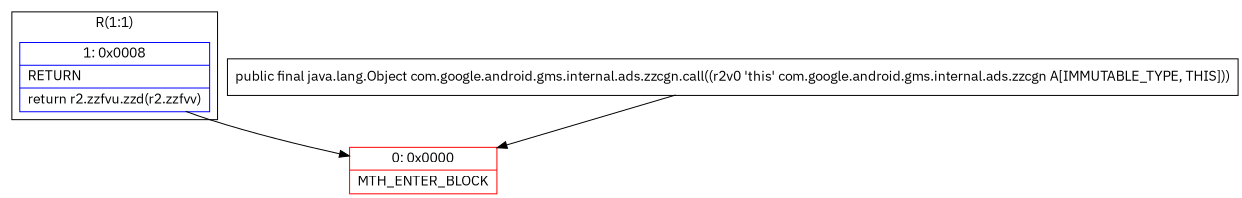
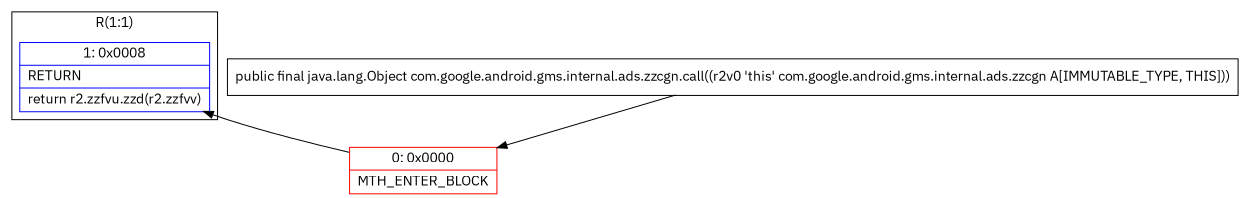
  digraph {
    fontname="IBM Plex Sans"
    node [shape=record fontname="IBM Plex Sans"]
    edge [fontname="IBM Plex Sans"]
    n1 [color=blue label="{1\:\ 0x0008|RETURN\l|return r2.zzfvu.zzd(r2.zzfvv)\l}"]
    n2 [color=red label="{0\:\ 0x0000|MTH_ENTER_BLOCK\l}"]
    n3 [label="{public final java.lang.Object com.google.android.gms.internal.ads.zzcgn.call((r2v0 'this' com.google.android.gms.internal.ads.zzcgn A[IMMUTABLE_TYPE, THIS])) }"]
    subgraph cluster_1 {
      label="R(1:1)"
      n1
    }
-   n1 -> n2
+   n2 -> n1
    n3 -> n2
  }
